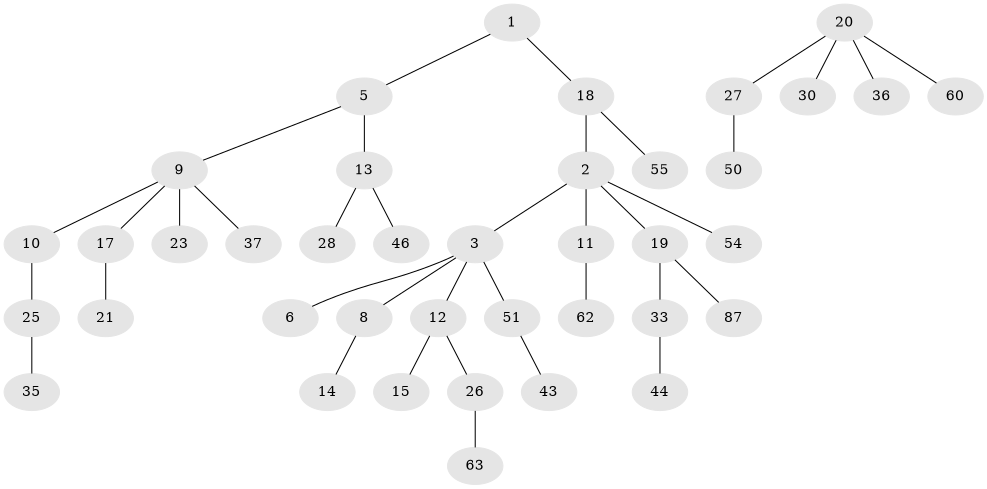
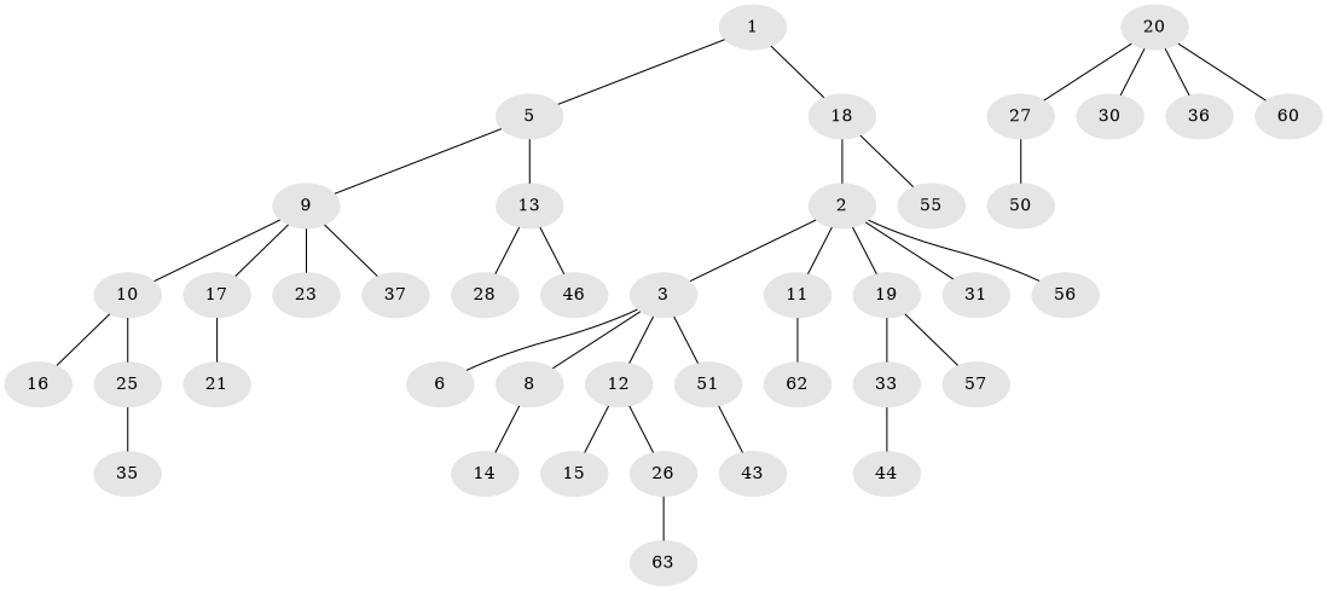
  graph {
    node [color=gray90 style=filled]
    1 [super="+7"]
    5
    18 [super="+64"]
    2 [super="+52"]
    3 [super="+4"]
    11 [super="+40"]
    19 [super="+53"]
-   56 [label=54]
+   31
+   56
    9 [super="+59"]
    13 [super="+26"]
    55
    6
    8
    12 [super="+61"]
    n16 [label=51]
    62
    33 [super="+42"]
-   57 [label=87]
+   57
    14 [super="+29"]
    15
    n22 [label=26 super="+32"]
    43 [super="+54"]
    10 [super="+22"]
    17 [super="+39"]
    23 [super="+45"]
    37
    28 [super="+38"]
    46 [super="+48"]
    20 [super="+58"]
    27 [super="+47"]
    30
    36
    60
+   16 [super="+49"]
    25 [super="+34"]
    21 [super="+51"]
    35
    63
    44
    50
    1 -- 5
    1 -- 18
    5 -- 9
    5 -- 13
    18 -- 2
    18 -- 55
    2 -- 3
    2 -- 11
    2 -- 19
+   2 -- 31
    2 -- 56
    3 -- 6
    3 -- 8
    3 -- 12
    3 -- n16
    11 -- 62
    19 -- 33
    19 -- 57
    9 -- 10
    9 -- 17
    9 -- 23
    9 -- 37
    13 -- 28
    13 -- 46
    8 -- 14
    12 -- 15
    12 -- n22
    n16 -- 43
    33 -- 44
    n22 -- 63
+   10 -- 16
    10 -- 25
    17 -- 21
    20 -- 27
    20 -- 30
    20 -- 36
    20 -- 60
    27 -- 50
    25 -- 35
  }
